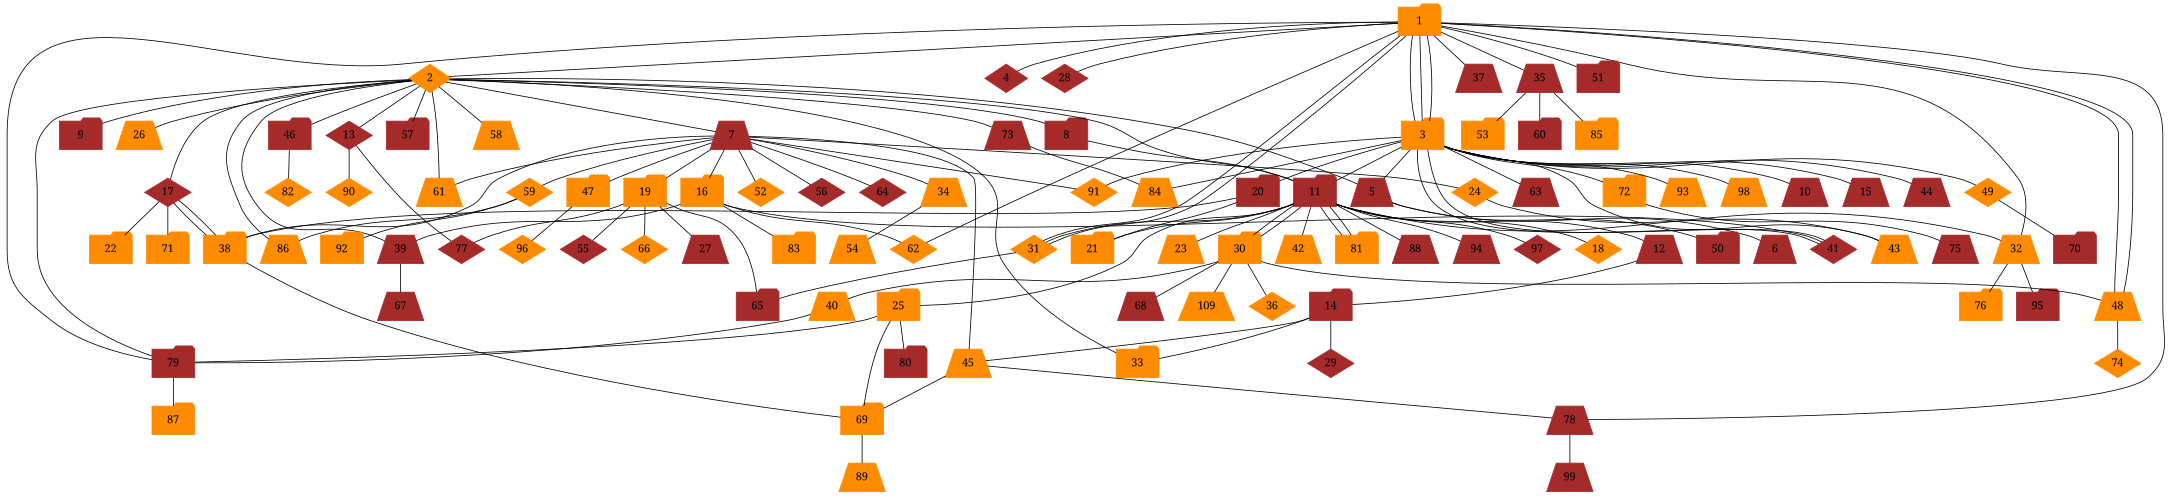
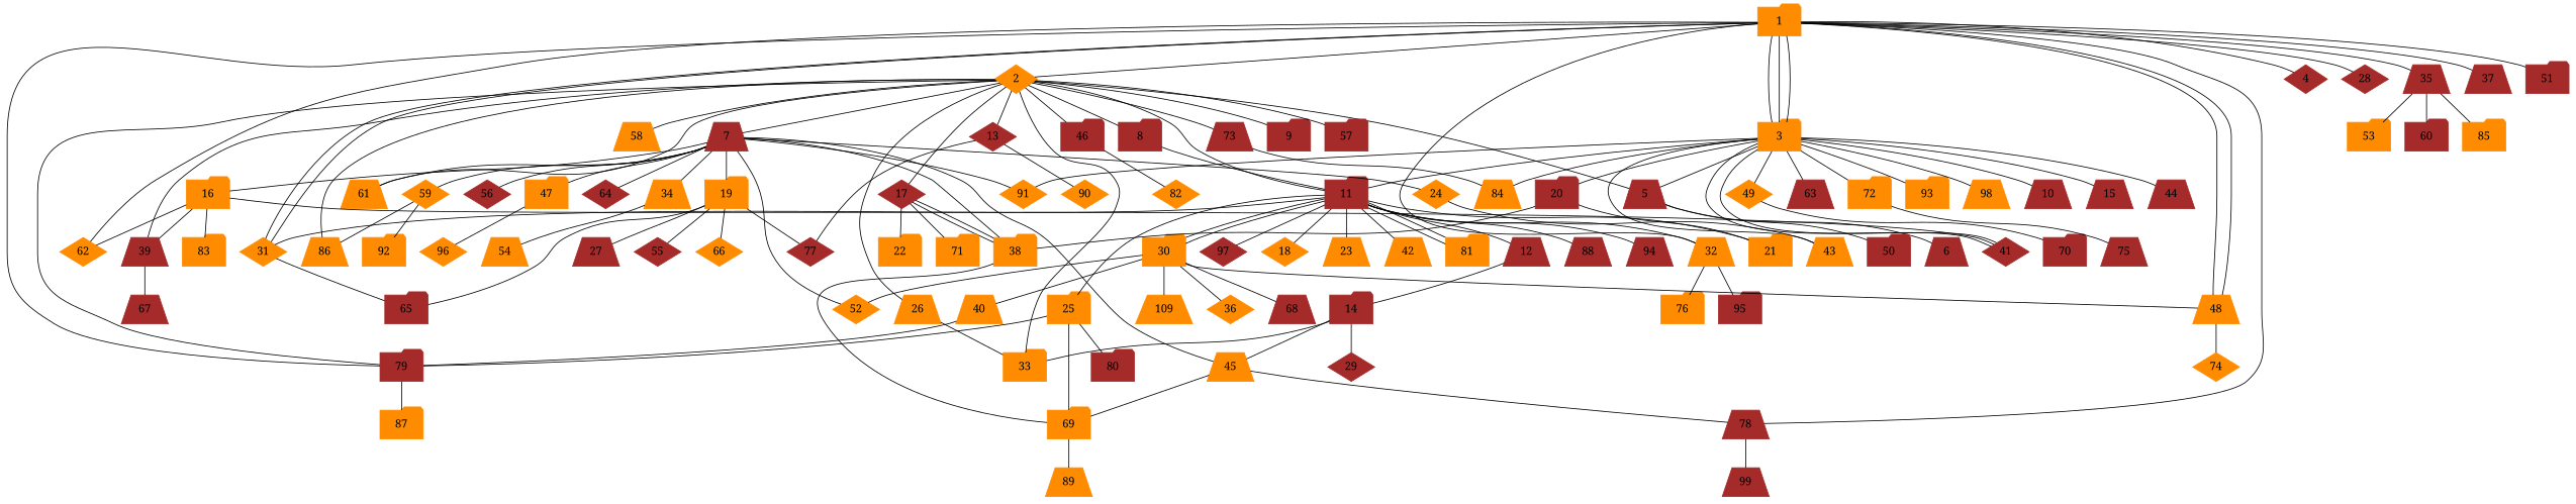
  graph {
    fontname="Noto Serif"
    node [color=darkorange fontname="Noto Serif" shape=folder style=filled]
    edge [fontname="Noto Serif"]
    2 [shape=diamond]
    1
    3
    4 [color=brown shape=diamond]
    28 [color=brown shape=diamond]
    31 [shape=diamond]
    32 [shape=trapezium]
    35 [color=brown shape=trapezium]
    37 [color=brown shape=trapezium]
    48 [shape=trapezium]
    51 [color=brown]
    62 [shape=diamond]
    78 [color=brown shape=trapezium]
    79 [color=brown]
    5 [color=brown shape=trapezium]
    7 [color=brown shape=trapezium]
    8 [color=brown]
    9 [color=brown]
    11 [color=brown]
    13 [color=brown shape=diamond]
    17 [color=brown shape=diamond]
    26 [shape=trapezium]
    33
    39 [color=brown shape=trapezium]
    46 [color=brown]
    57 [color=brown]
    58 [shape=trapezium]
    61 [shape=trapezium]
    73 [color=brown shape=trapezium]
    86 [shape=trapezium]
    10 [color=brown shape=trapezium]
    15 [color=brown shape=trapezium]
    20 [color=brown]
    41 [color=brown shape=diamond]
    43 [shape=trapezium]
    44 [color=brown shape=trapezium]
    49 [shape=diamond]
    63 [color=brown shape=trapezium]
    72
    84 [shape=trapezium]
    91 [shape=diamond]
-   93 [shape=trapezium]
+   93
    98 [shape=trapezium]
    65 [color=brown]
    76
    95 [color=brown]
    53
    60 [color=brown]
    85
    74 [shape=diamond]
    99 [color=brown shape=trapezium]
    87
    6 [color=brown shape=trapezium]
    50 [color=brown]
    16
    19
    24 [shape=diamond]
    34 [shape=trapezium]
    38
    45 [shape=trapezium]
    47
    52 [shape=diamond]
    56 [color=brown shape=diamond]
    59 [shape=diamond]
    64 [color=brown shape=diamond]
    12 [color=brown shape=trapezium]
    18 [shape=diamond]
    21
    23 [shape=trapezium]
    25
    30
    42 [shape=trapezium]
    81
    88 [color=brown shape=trapezium]
    94 [color=brown shape=trapezium]
    97 [color=brown shape=diamond]
    77 [color=brown shape=diamond]
    90 [shape=diamond]
    22
    71
    67 [color=brown shape=trapezium]
    82 [shape=diamond]
    70 [color=brown]
    75 [color=brown shape=trapezium]
    83
    27 [color=brown shape=trapezium]
    55 [color=brown shape=diamond]
    66 [shape=diamond]
    54 [shape=trapezium]
    69
    96 [shape=diamond]
    92
    14 [color=brown]
    80 [color=brown]
    36 [shape=diamond]
    40 [shape=trapezium]
    68 [color=brown shape=trapezium]
    n98 [label=109 shape=trapezium]
    29 [color=brown shape=diamond]
    89 [shape=trapezium]
    2 -- 79
    2 -- 5
    2 -- 7
    2 -- 8
    2 -- 9
    2 -- 11
    2 -- 13
    2 -- 17
    2 -- 26
    2 -- 33
    2 -- 39
    2 -- 46
    2 -- 57
    2 -- 58
    2 -- 61
    2 -- 73
    2 -- 86
    1 -- 2
    1 -- 3
    1 -- 3
    1 -- 3
    1 -- 4
    1 -- 28
    1 -- 31
    1 -- 31
    1 -- 32
    1 -- 35
    1 -- 37
    1 -- 48
    1 -- 48
    1 -- 51
    1 -- 62
    1 -- 78
    1 -- 79
    3 -- 5
    3 -- 11
    3 -- 10
    3 -- 15
    3 -- 20
    3 -- 41
    3 -- 41
    3 -- 43
    3 -- 44
    3 -- 49
    3 -- 63
    3 -- 72
    3 -- 84
    3 -- 91
    3 -- 93
    3 -- 98
    31 -- 65
    32 -- 76
    32 -- 95
    35 -- 53
    35 -- 60
    35 -- 85
    48 -- 74
    78 -- 99
    79 -- 87
    5 -- 6
    5 -- 50
    7 -- 61
    7 -- 91
    7 -- 16
    7 -- 19
    7 -- 24
    7 -- 34
    7 -- 38
    7 -- 45
    7 -- 47
    7 -- 52
    7 -- 56
    7 -- 59
    7 -- 64
    8 -- 11
    11 -- 31
    11 -- 32
    11 -- 12
    11 -- 18
    11 -- 21
    11 -- 23
    11 -- 25
    11 -- 30
    11 -- 30
    11 -- 42
    11 -- 81
    11 -- 81
    11 -- 88
    11 -- 94
    11 -- 97
    13 -- 77
    13 -- 90
    17 -- 38
    17 -- 38
    17 -- 22
    17 -- 71
+   26 -- 33
    39 -- 67
    46 -- 82
    73 -- 84
    20 -- 38
    20 -- 21
    49 -- 70
    72 -- 75
    16 -- 62
    16 -- 39
    16 -- 41
    16 -- 83
    19 -- 65
    19 -- 77
    19 -- 27
    19 -- 55
    19 -- 66
    24 -- 43
    34 -- 54
    38 -- 69
    45 -- 78
    45 -- 69
    47 -- 96
    59 -- 86
    59 -- 92
    12 -- 14
    25 -- 79
    25 -- 69
    25 -- 80
    30 -- 48
+   30 -- 52
    30 -- 36
    30 -- 40
    30 -- 68
    30 -- n98
    69 -- 89
    14 -- 33
    14 -- 45
    14 -- 29
    40 -- 79
  }
